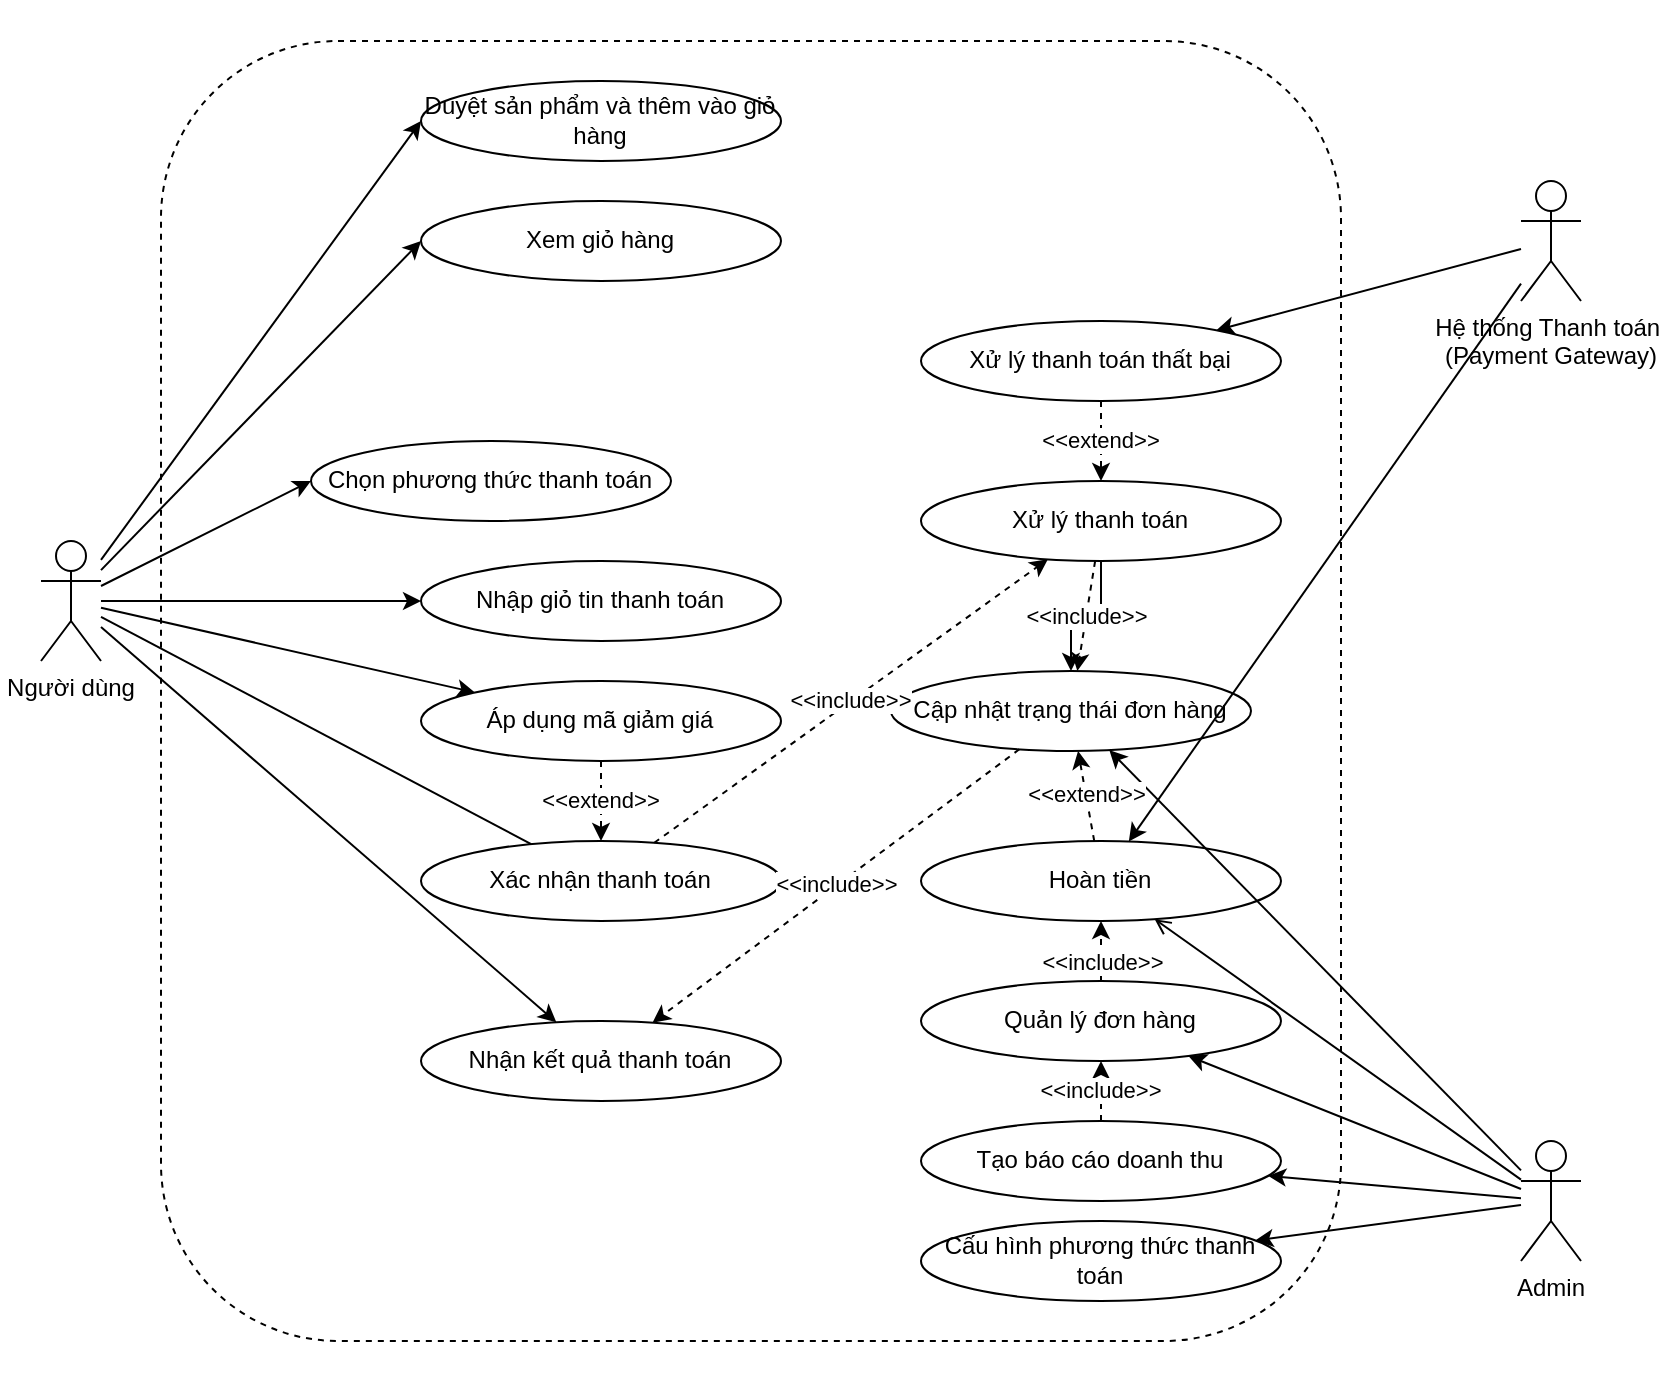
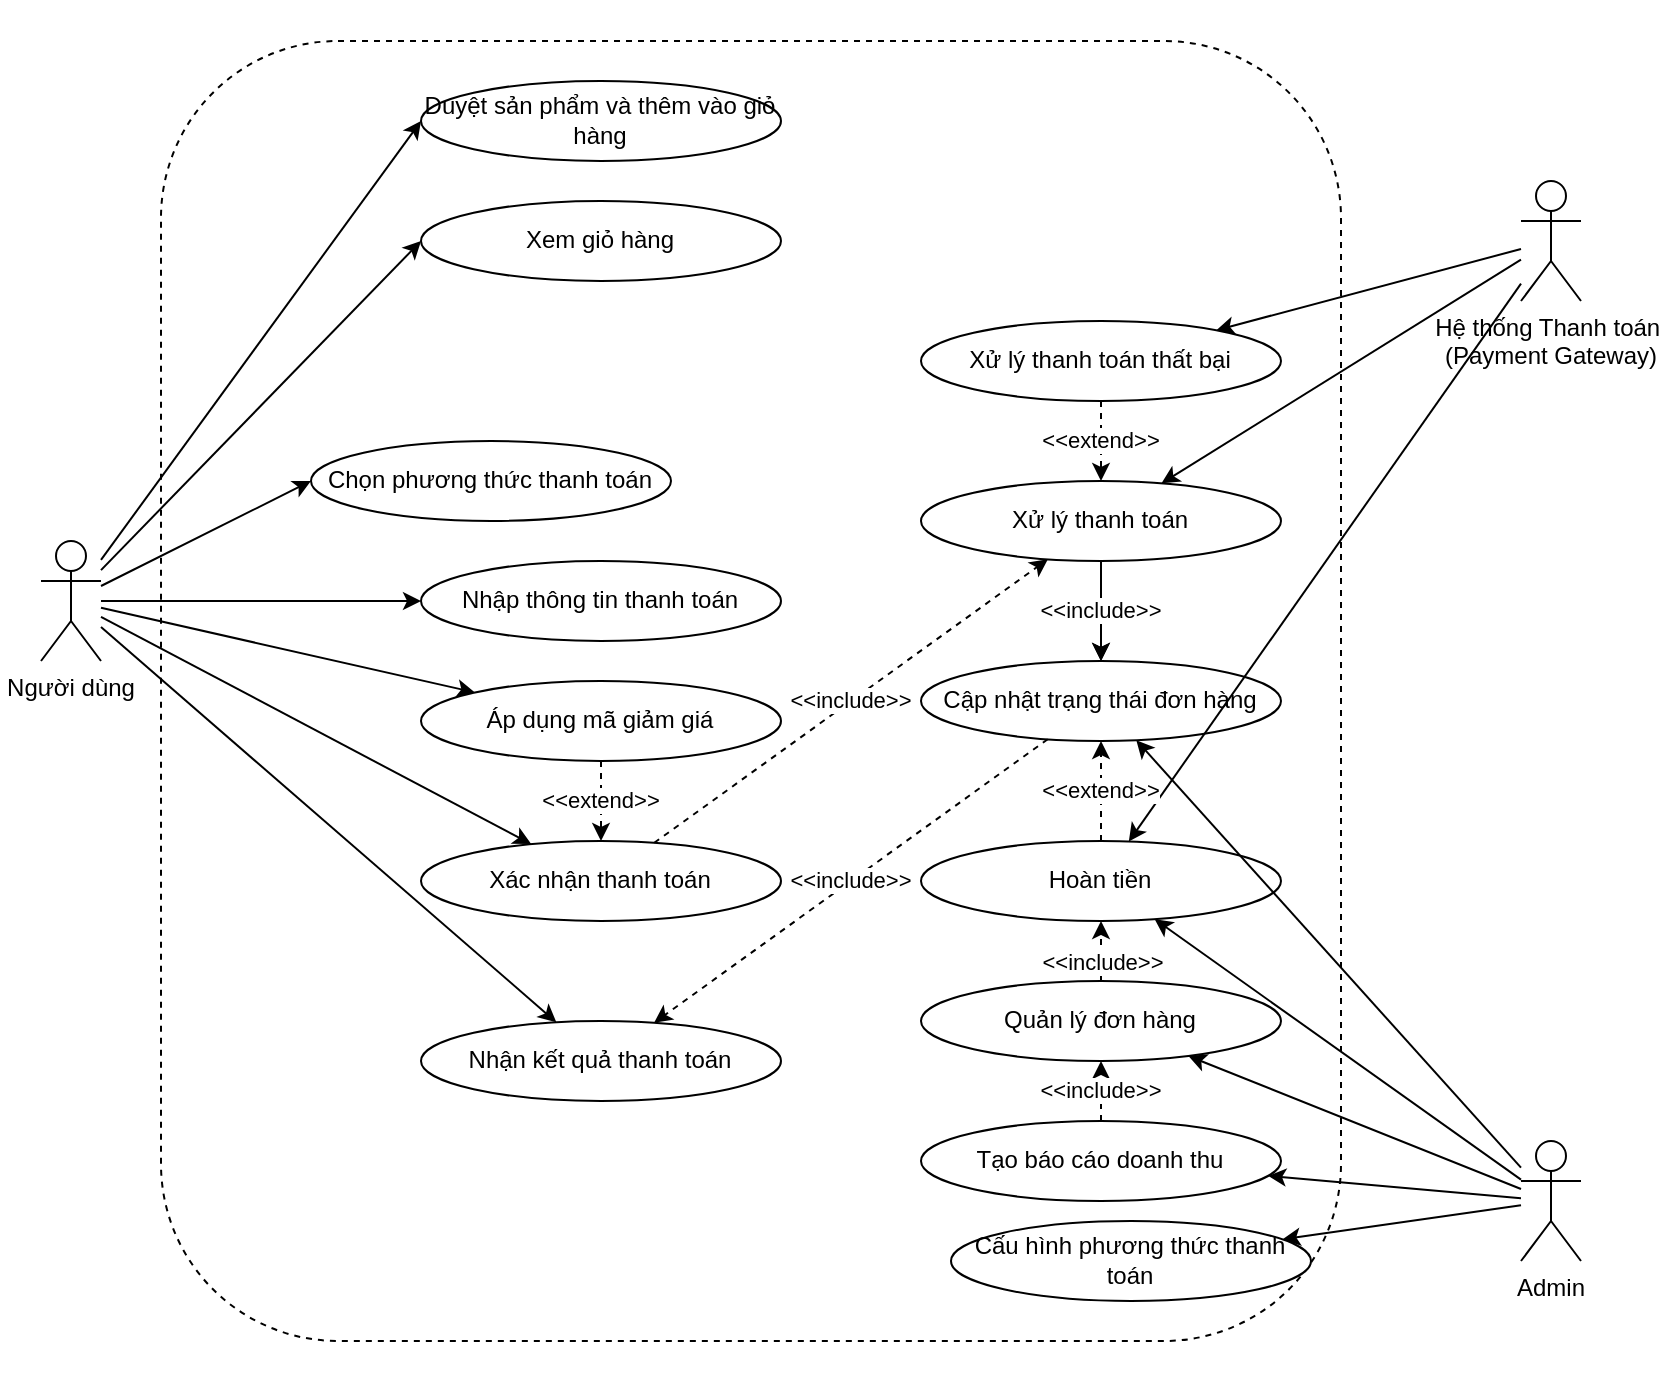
  <mxCell id="0" />
  <mxCell id="1" parent="0" />
  <mxCell id="2" value="Người dùng" style="shape=umlActor;verticalLabelPosition=bottom;verticalAlign=top;html=1;" parent="1" vertex="1"><mxGeometry x="20" y="270" width="30" height="60" as="geometry" /></mxCell>
  <mxCell id="3" value="Hệ thống Thanh toán&amp;nbsp;&lt;div&gt;(Payment Gateway)&lt;/div&gt;" style="shape=umlActor;verticalLabelPosition=bottom;verticalAlign=top;html=1;" parent="1" vertex="1"><mxGeometry x="760" y="90" width="30" height="60" as="geometry" /></mxCell>
  <mxCell id="4" value="Admin" style="shape=umlActor;verticalLabelPosition=bottom;verticalAlign=top;html=1;" parent="1" vertex="1"><mxGeometry x="760" y="570" width="30" height="60" as="geometry" /></mxCell>
  <mxCell id="5" value="" style="shape=rectangle;rounded=1;html=1;dashed=1;whiteSpace=wrap;align=center;fillColor=none;" parent="1" vertex="1"><mxGeometry x="80" y="20" width="590" height="650" as="geometry" /></mxCell>
  <mxCell id="6" value="Duyệt sản phẩm và thêm vào giỏ hàng" style="ellipse;whiteSpace=wrap;html=1;" parent="1" vertex="1"><mxGeometry x="210" y="40" width="180" height="40" as="geometry" /></mxCell>
  <mxCell id="7" value="Xem giỏ hàng" style="ellipse;whiteSpace=wrap;html=1;" parent="1" vertex="1"><mxGeometry x="210" y="100" width="180" height="40" as="geometry" /></mxCell>
  <mxCell id="8" value="Chọn phương thức thanh toán" style="ellipse;whiteSpace=wrap;html=1;" parent="1" vertex="1"><mxGeometry x="155" y="220" width="180" height="40" as="geometry" /></mxCell>
- <mxCell id="9" value="Nhập giỏ tin thanh toán" style="ellipse;whiteSpace=wrap;html=1;" parent="1" vertex="1"><mxGeometry x="210" y="280" width="180" height="40" as="geometry" /></mxCell>
+ <mxCell id="9" value="Nhập thông tin thanh toán" style="ellipse;whiteSpace=wrap;html=1;" parent="1" vertex="1"><mxGeometry x="210" y="280" width="180" height="40" as="geometry" /></mxCell>
  <mxCell id="10" value="Áp dụng mã giảm giá" style="ellipse;whiteSpace=wrap;html=1;" parent="1" vertex="1"><mxGeometry x="210" y="340" width="180" height="40" as="geometry" /></mxCell>
  <mxCell id="11" value="Xác nhận thanh toán" style="ellipse;whiteSpace=wrap;html=1;" parent="1" vertex="1"><mxGeometry x="210" y="420" width="180" height="40" as="geometry" /></mxCell>
  <mxCell id="12" value="" style="edgeStyle=orthogonalEdgeStyle;rounded=0;orthogonalLoop=1;jettySize=auto;html=1;" parent="1" source="13" target="16" edge="1"><mxGeometry relative="1" as="geometry" /></mxCell>
  <mxCell id="13" value="Xử lý thanh toán" style="ellipse;whiteSpace=wrap;html=1;" parent="1" vertex="1"><mxGeometry x="460" y="240" width="180" height="40" as="geometry" /></mxCell>
  <mxCell id="14" value="Xử lý thanh toán thất bại" style="ellipse;whiteSpace=wrap;html=1;" parent="1" vertex="1"><mxGeometry x="460" y="160" width="180" height="40" as="geometry" /></mxCell>
  <mxCell id="15" value="Nhận kết quả thanh toán" style="ellipse;whiteSpace=wrap;html=1;" parent="1" vertex="1"><mxGeometry x="210" y="510" width="180" height="40" as="geometry" /></mxCell>
- <mxCell id="16" value="Cập nhật trạng thái đơn hàng" style="ellipse;whiteSpace=wrap;html=1;" parent="1" vertex="1"><mxGeometry x="445" y="335" width="180" height="40" as="geometry" /></mxCell>
+ <mxCell id="16" value="Cập nhật trạng thái đơn hàng" style="ellipse;whiteSpace=wrap;html=1;" parent="1" vertex="1"><mxGeometry x="460" y="330" width="180" height="40" as="geometry" /></mxCell>
  <mxCell id="17" value="Hoàn tiền" style="ellipse;whiteSpace=wrap;html=1;" parent="1" vertex="1"><mxGeometry x="460" y="420" width="180" height="40" as="geometry" /></mxCell>
  <mxCell id="18" value="Quản lý đơn hàng" style="ellipse;whiteSpace=wrap;html=1;" parent="1" vertex="1"><mxGeometry x="460" y="490" width="180" height="40" as="geometry" /></mxCell>
  <mxCell id="19" value="Tạo báo cáo doanh thu" style="ellipse;whiteSpace=wrap;html=1;" parent="1" vertex="1"><mxGeometry x="460" y="560" width="180" height="40" as="geometry" /></mxCell>
- <mxCell id="20" value="Cấu hình phương thức thanh toán" style="ellipse;whiteSpace=wrap;html=1;" parent="1" vertex="1"><mxGeometry x="460" y="610" width="180" height="40" as="geometry" /></mxCell>
+ <mxCell id="20" value="Cấu hình phương thức thanh toán" style="ellipse;whiteSpace=wrap;html=1;" parent="1" vertex="1"><mxGeometry x="475" y="610" width="180" height="40" as="geometry" /></mxCell>
  <mxCell id="21" style="edgeStyle=none;html=1;entryX=0;entryY=0.5;entryDx=0;entryDy=0;" parent="1" source="2" target="6" edge="1"><mxGeometry relative="1" as="geometry" /></mxCell>
  <mxCell id="22" style="edgeStyle=none;html=1;entryX=0;entryY=0.5;entryDx=0;entryDy=0;" parent="1" source="2" target="7" edge="1"><mxGeometry relative="1" as="geometry" /></mxCell>
  <mxCell id="23" style="edgeStyle=none;html=1;entryX=0;entryY=0.5;entryDx=0;entryDy=0;" parent="1" source="2" target="8" edge="1"><mxGeometry relative="1" as="geometry" /></mxCell>
  <mxCell id="24" style="edgeStyle=none;html=1;" parent="1" source="2" target="9" edge="1"><mxGeometry relative="1" as="geometry" /></mxCell>
  <mxCell id="25" style="edgeStyle=none;html=1;" parent="1" source="2" target="10" edge="1"><mxGeometry relative="1" as="geometry" /></mxCell>
- <mxCell id="26" style="edgeStyle=none;html=1;endArrow=none;" parent="1" source="2" target="11" edge="1"><mxGeometry relative="1" as="geometry" /></mxCell>
+ <mxCell id="26" style="edgeStyle=none;html=1;" parent="1" source="2" target="11" edge="1"><mxGeometry relative="1" as="geometry" /></mxCell>
  <mxCell id="27" style="edgeStyle=none;html=1;" parent="1" source="2" target="15" edge="1"><mxGeometry relative="1" as="geometry" /></mxCell>
+ <mxCell id="28" style="edgeStyle=none;html=1;" parent="1" source="3" target="13" edge="1"><mxGeometry relative="1" as="geometry" /></mxCell>
  <mxCell id="29" style="edgeStyle=none;html=1;" parent="1" source="3" target="14" edge="1"><mxGeometry relative="1" as="geometry" /></mxCell>
  <mxCell id="30" style="edgeStyle=none;html=1;" parent="1" source="3" target="17" edge="1"><mxGeometry relative="1" as="geometry" /></mxCell>
  <mxCell id="31" style="edgeStyle=none;html=1;" parent="1" source="4" target="18" edge="1"><mxGeometry relative="1" as="geometry" /></mxCell>
  <mxCell id="32" style="edgeStyle=none;html=1;" parent="1" source="4" target="16" edge="1"><mxGeometry relative="1" as="geometry" /></mxCell>
- <mxCell id="33" style="edgeStyle=none;html=1;endArrow=open;" parent="1" source="4" target="17" edge="1"><mxGeometry relative="1" as="geometry" /></mxCell>
+ <mxCell id="33" style="edgeStyle=none;html=1;" parent="1" source="4" target="17" edge="1"><mxGeometry relative="1" as="geometry" /></mxCell>
  <mxCell id="34" style="edgeStyle=none;html=1;" parent="1" source="4" target="19" edge="1"><mxGeometry relative="1" as="geometry" /></mxCell>
  <mxCell id="35" style="edgeStyle=none;html=1;" parent="1" source="4" target="20" edge="1"><mxGeometry relative="1" as="geometry" /></mxCell>
  <mxCell id="36" value="&amp;lt;&amp;lt;include&amp;gt;&amp;gt;" style="edgeStyle=none;html=1;dashed=1;" parent="1" source="11" target="13" edge="1"><mxGeometry relative="1" as="geometry" /></mxCell>
  <mxCell id="37" value="&amp;lt;&amp;lt;include&amp;gt;&amp;gt;&lt;span class=&quot;glarity--translate__element glarity-read-bilingual-content notranslate glarity--translation_style_default&quot;&gt;&lt;br&gt;&lt;/span&gt;" style="edgeStyle=none;html=1;dashed=1;" parent="1" source="13" target="16" edge="1"><mxGeometry relative="1" as="geometry" /></mxCell>
  <mxCell id="38" value="&amp;lt;&amp;lt;extend&amp;gt;&amp;gt;" style="edgeStyle=none;html=1;dashed=1;" parent="1" source="14" target="13" edge="1"><mxGeometry relative="1" as="geometry" /></mxCell>
  <mxCell id="39" value="&amp;lt;&amp;lt;include&amp;gt;&amp;gt;" style="edgeStyle=none;html=1;dashed=1;" parent="1" source="16" target="15" edge="1"><mxGeometry relative="1" as="geometry" /></mxCell>
  <mxCell id="40" value="&amp;lt;&amp;lt;extend&amp;gt;&amp;gt;" style="edgeStyle=none;html=1;dashed=1;" parent="1" source="17" target="16" edge="1"><mxGeometry relative="1" as="geometry" /></mxCell>
  <mxCell id="41" value="" style="edgeStyle=none;html=1;dashed=1;" parent="1" source="18" target="17" edge="1"><mxGeometry x="1" relative="1" as="geometry"><mxPoint as="offset" /></mxGeometry></mxCell>
  <mxCell id="42" value="&amp;lt;&amp;lt;include&amp;gt;&amp;gt;" style="edgeLabel;html=1;align=center;verticalAlign=middle;resizable=0;points=[];" parent="41" vertex="1" connectable="0"><mxGeometry x="0.229" y="-1" relative="1" as="geometry"><mxPoint x="-1" y="8" as="offset" /></mxGeometry></mxCell>
  <mxCell id="43" value="&amp;lt;&amp;lt;include&amp;gt;&amp;gt;&lt;span class=&quot;glarity--translate__element glarity-read-bilingual-content notranslate glarity--translation_style_default&quot;&gt;&lt;br&gt;&lt;/span&gt;" style="edgeStyle=none;html=1;dashed=1;" parent="1" source="19" target="18" edge="1"><mxGeometry relative="1" as="geometry"><mxPoint as="offset" /></mxGeometry></mxCell>
  <mxCell id="44" value="&amp;lt;&amp;lt;extend&amp;gt;&amp;gt;&lt;span class=&quot;glarity--translate__element glarity-read-bilingual-content notranslate glarity--translation_style_default&quot;&gt;&lt;br&gt;&lt;/span&gt;" style="edgeStyle=none;html=1;dashed=1;" parent="1" source="10" target="11" edge="1"><mxGeometry relative="1" as="geometry" /></mxCell>
